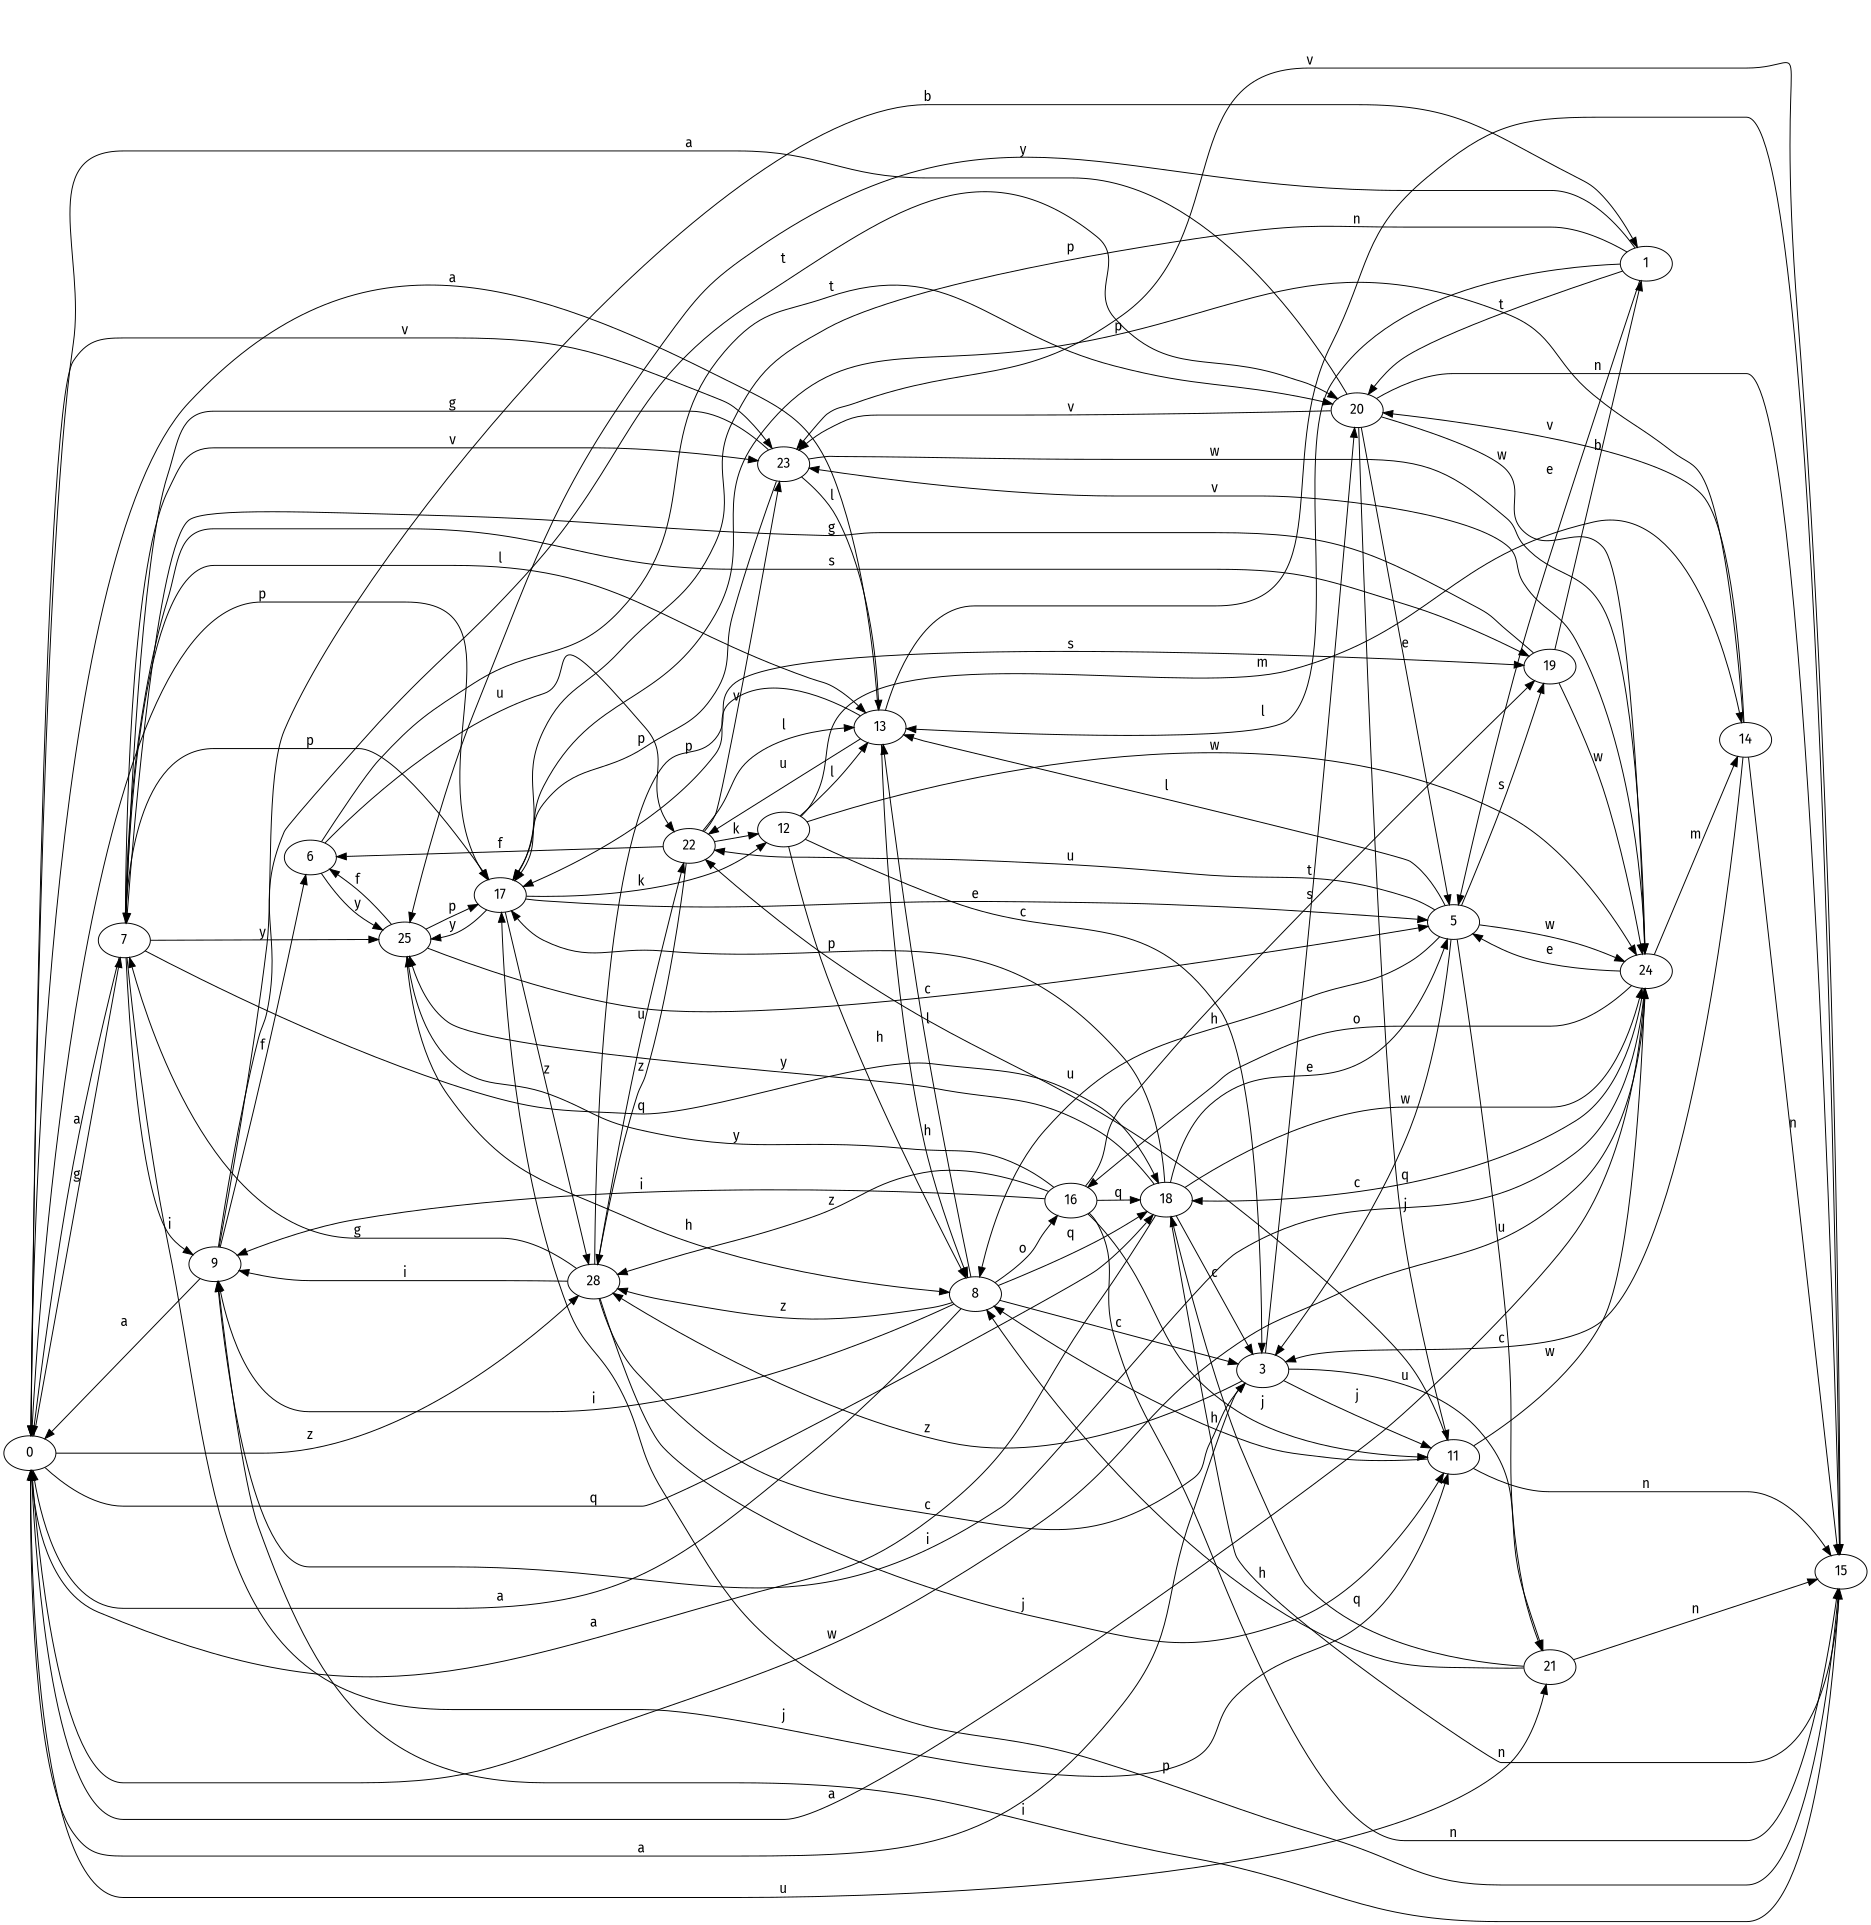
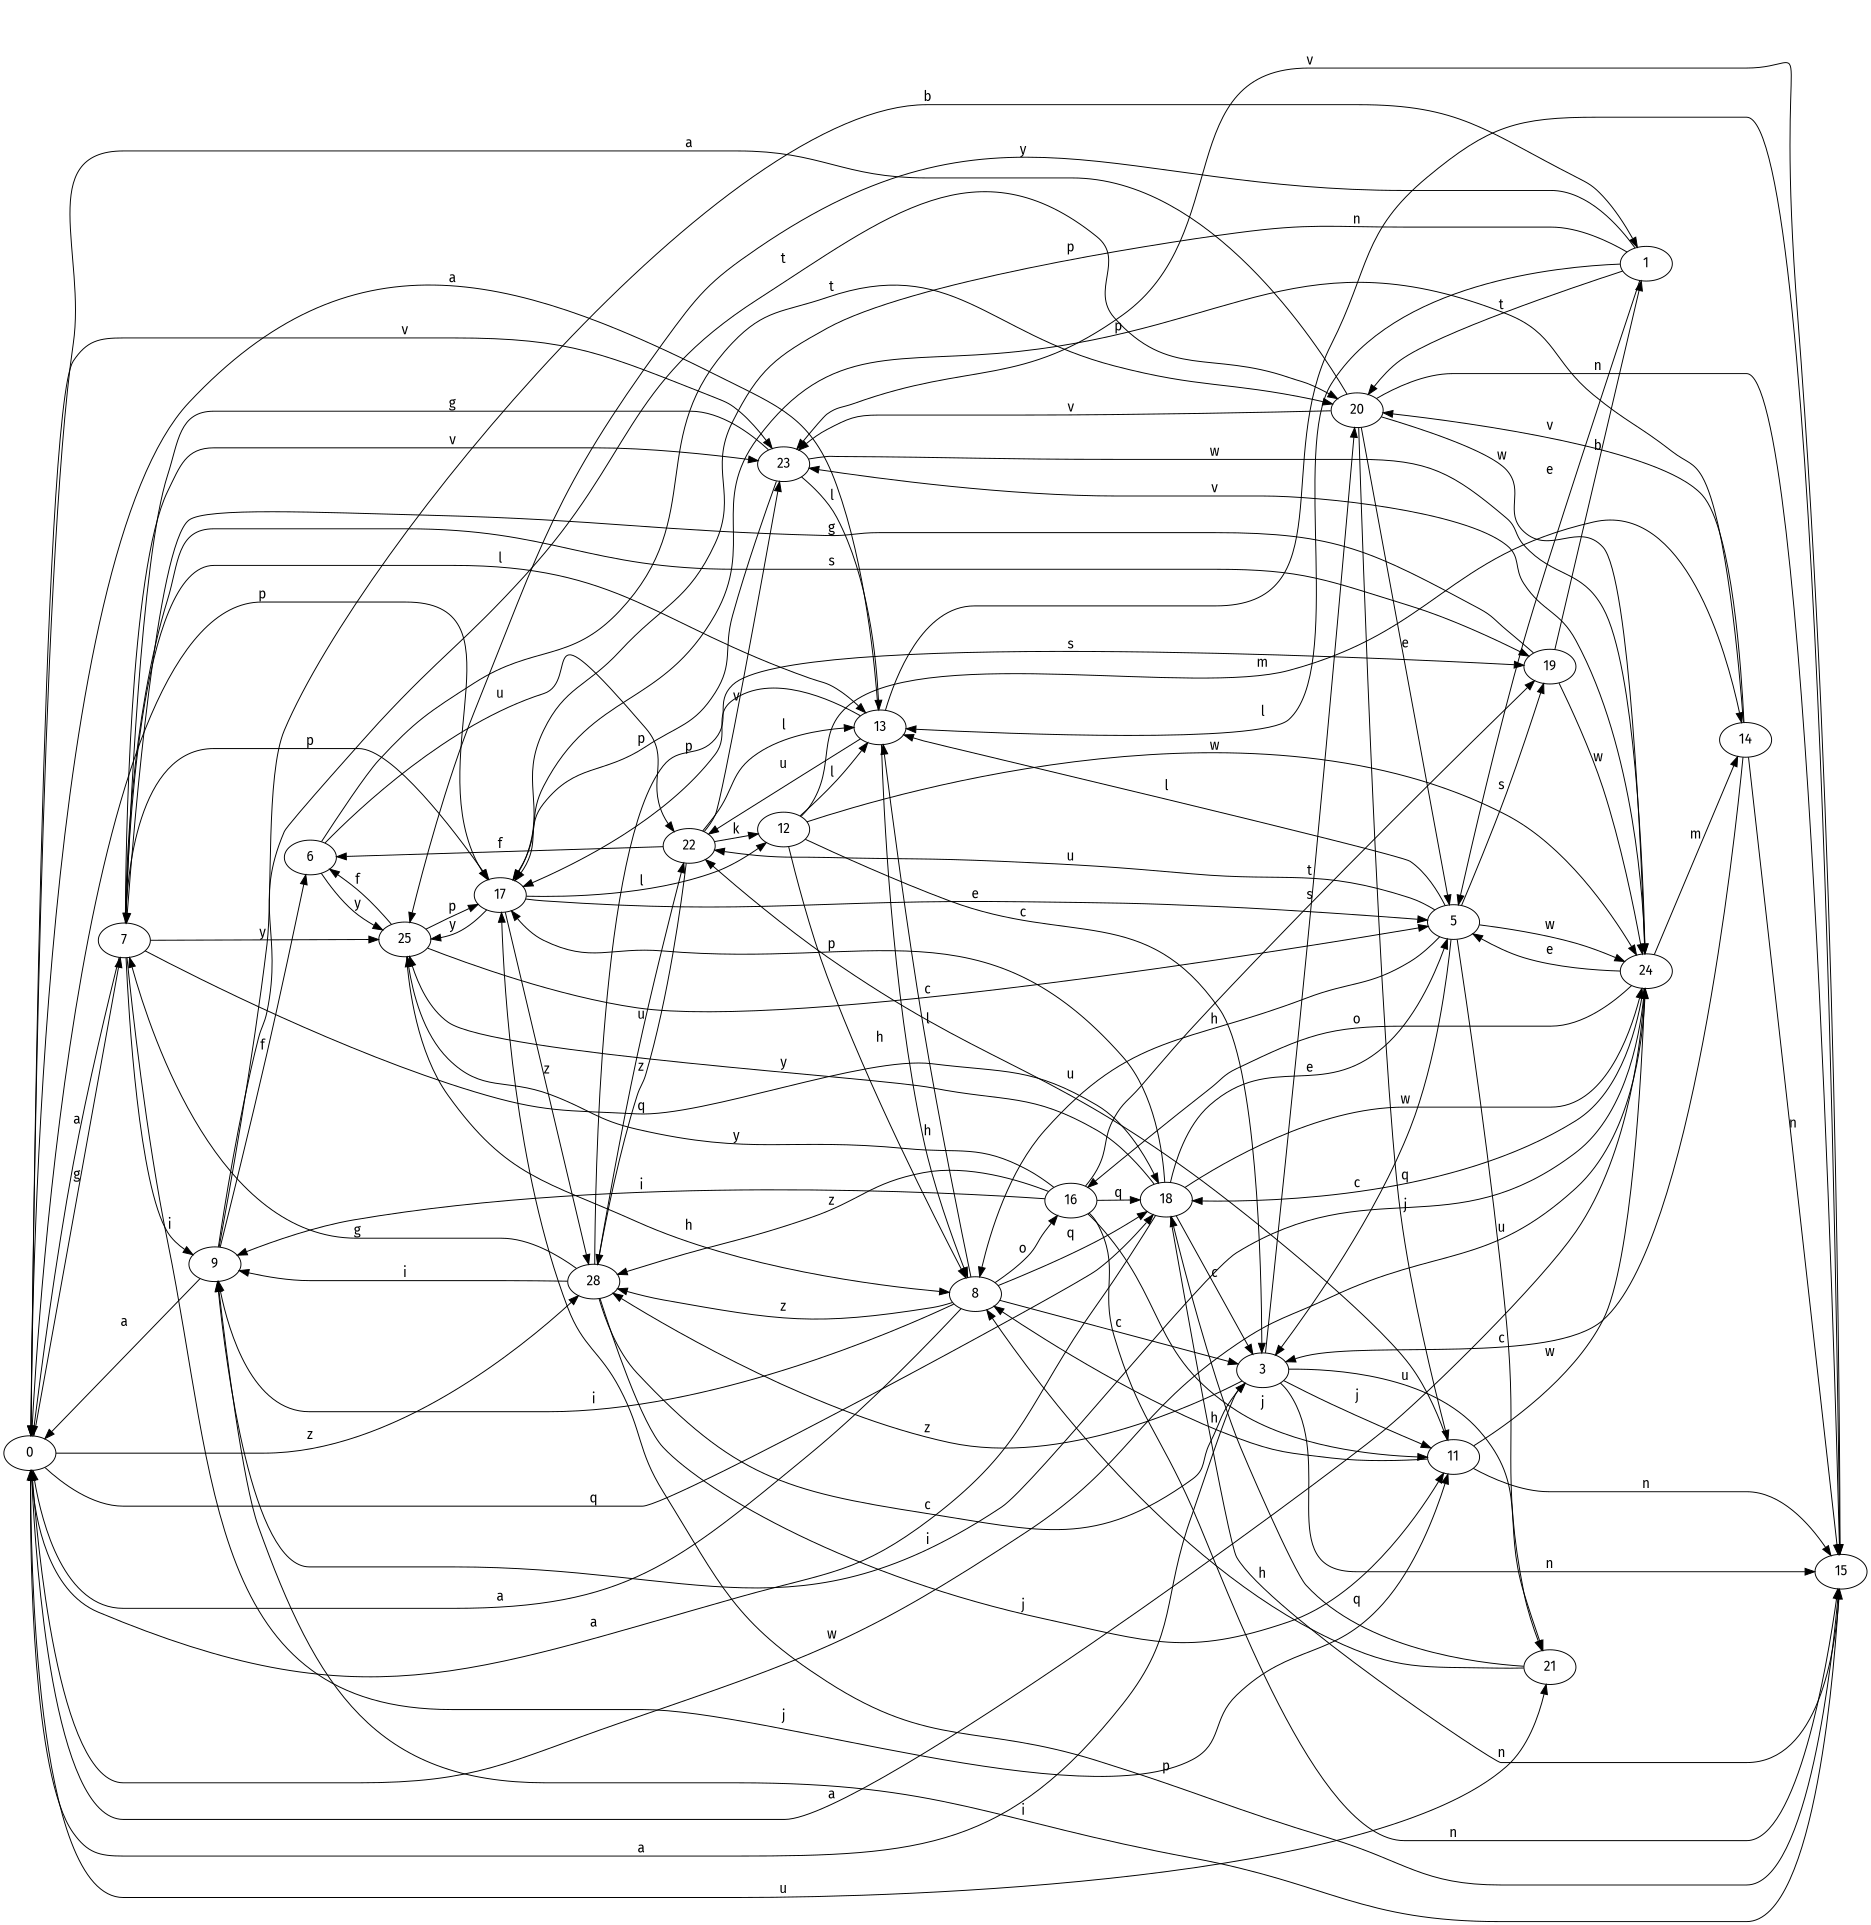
  strict digraph {
    fontname="Fira Sans"
    rankdir=LR
    node [fontname="Fira Sans"]
    edge [fontname="Fira Sans"]
    0
    7
    17
    18
    21
    23
    24
    28
    13
    25
    11
    19
    9
    5
    12
    3
    15
    8
    16
    14
    22
    1
    20
    6
    0 -> 7 [label=g]
    0 -> 17 [label=p]
    0 -> 18 [label=q]
    0 -> 21 [label=u]
    0 -> 23 [label=v]
    0 -> 24 [label=w]
    0 -> 28 [label=z]
    7 -> 0 [label=a]
    7 -> 17 [label=p]
    7 -> 18 [label=q]
    7 -> 23 [label=v]
    7 -> 13 [label=l]
    7 -> 25 [label=y]
    7 -> 11 [label=j]
    7 -> 19 [label=s]
    7 -> 9 [label=i]
    17 -> 28 [label=z]
    17 -> 25 [label=y]
    17 -> 5 [label=e]
-   17 -> 12 [label=k]
+   17 -> 12 [label=l]
    18 -> 0 [label=a]
    18 -> 17 [label=p]
    18 -> 24 [label=w]
    18 -> 25 [label=y]
    18 -> 5 [label=e]
    18 -> 3 [label=c]
    18 -> 15 [label=n]
    21 -> 18 [label=q]
    21 -> 8 [label=h]
    23 -> 7 [label=g]
    23 -> 17 [label=p]
    23 -> 24 [label=w]
    23 -> 13 [label=l]
    24 -> 0 [label=a]
    24 -> 18 [label=q]
    24 -> 23 [label=v]
    24 -> 9 [label=i]
    24 -> 5 [label=e]
    24 -> 16 [label=o]
    24 -> 14 [label=m]
    28 -> 7 [label=g]
    28 -> 11 [label=j]
    28 -> 19 [label=s]
    28 -> 9 [label=i]
    28 -> 3 [label=c]
    28 -> 22 [label=u]
    13 -> 0 [label=a]
    13 -> 17 [label=p]
    13 -> 15 [label=n]
    13 -> 8 [label=h]
    13 -> 22 [label=u]
    25 -> 17 [label=p]
    25 -> 5 [label=c]
    25 -> 8 [label=h]
    25 -> 6 [label=f]
    11 -> 24 [label=w]
    11 -> 15 [label=n]
    11 -> 8 [label=h]
    11 -> 22 [label=u]
    19 -> 7 [label=g]
    19 -> 24 [label=w]
    19 -> 1 [label=b]
    9 -> 0 [label=a]
    9 -> 1 [label=b]
    9 -> 20 [label=t]
    9 -> 6 [label=f]
    5 -> 21 [label=u]
    5 -> 24 [label=w]
    5 -> 13 [label=l]
    5 -> 19 [label=s]
    5 -> 3 [label=c]
    5 -> 8 [label=h]
    5 -> 22 [label=u]
    12 -> 24 [label=w]
    12 -> 13 [label=l]
    12 -> 3 [label=c]
    12 -> 8 [label=h]
    12 -> 14 [label=m]
    3 -> 0 [label=a]
    3 -> 21 [label=u]
    3 -> 28 [label=z]
    3 -> 11 [label=j]
-   21 -> 15 [label=n]
+   3 -> 15 [label=n]
    3 -> 20 [label=t]
    15 -> 17 [label=p]
    15 -> 23 [label=v]
    15 -> 9 [label=i]
    8 -> 0 [label=a]
    8 -> 18 [label=q]
    8 -> 28 [label=z]
    8 -> 13 [label=l]
    8 -> 9 [label=i]
    8 -> 3 [label=c]
    8 -> 16 [label=o]
    16 -> 18 [label=q]
    16 -> 28 [label=z]
    16 -> 25 [label=y]
    16 -> 11 [label=j]
    16 -> 19 [label=s]
    16 -> 9 [label=i]
    16 -> 15 [label=n]
    14 -> 17 [label=p]
    14 -> 3 [label=c]
    14 -> 15 [label=n]
    14 -> 20 [label=v]
    22 -> 23 [label=v]
    22 -> 28 [label=z]
    22 -> 13 [label=l]
    22 -> 12 [label=k]
    22 -> 6 [label=f]
    1 -> 17 [label=p]
    1 -> 13 [label=l]
    1 -> 25 [label=y]
    1 -> 5 [label=e]
    1 -> 20 [label=t]
    20 -> 0 [label=a]
    20 -> 23 [label=v]
    20 -> 24 [label=w]
    20 -> 11 [label=j]
    20 -> 5 [label=e]
    20 -> 15 [label=n]
    6 -> 25 [label=y]
    6 -> 22 [label=u]
    6 -> 20 [label=t]
  }
